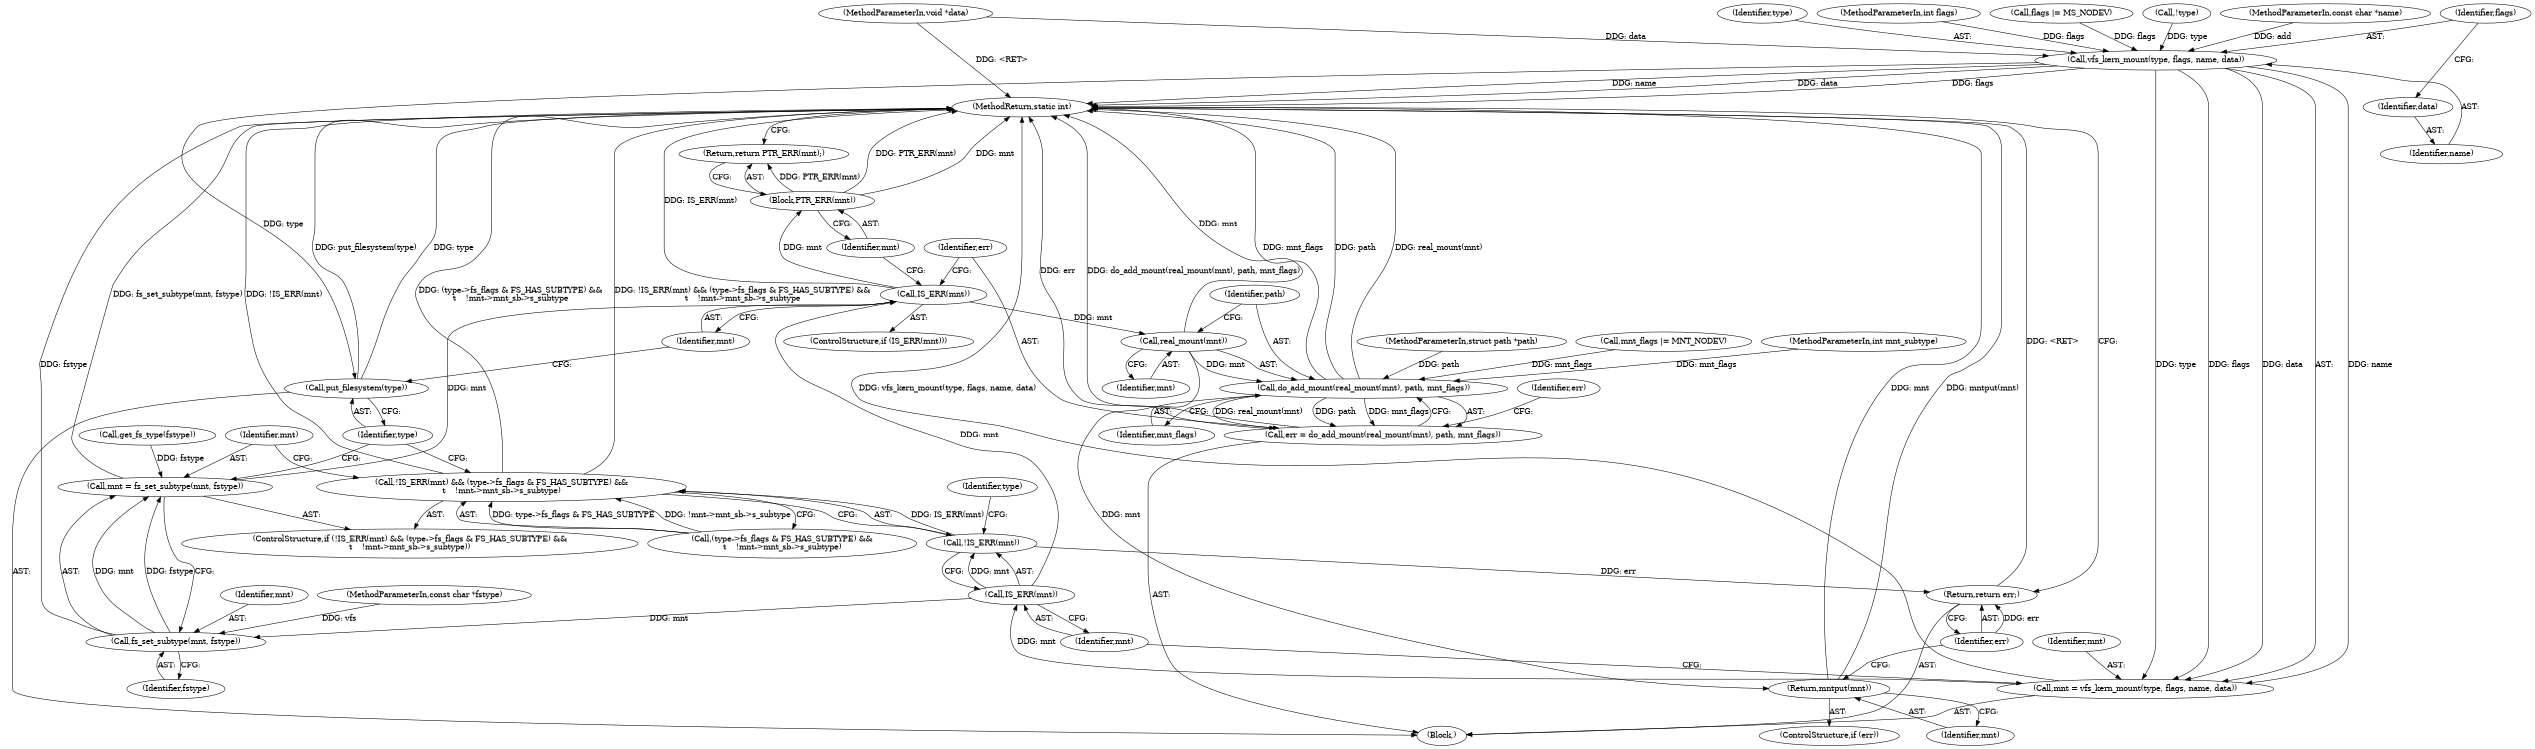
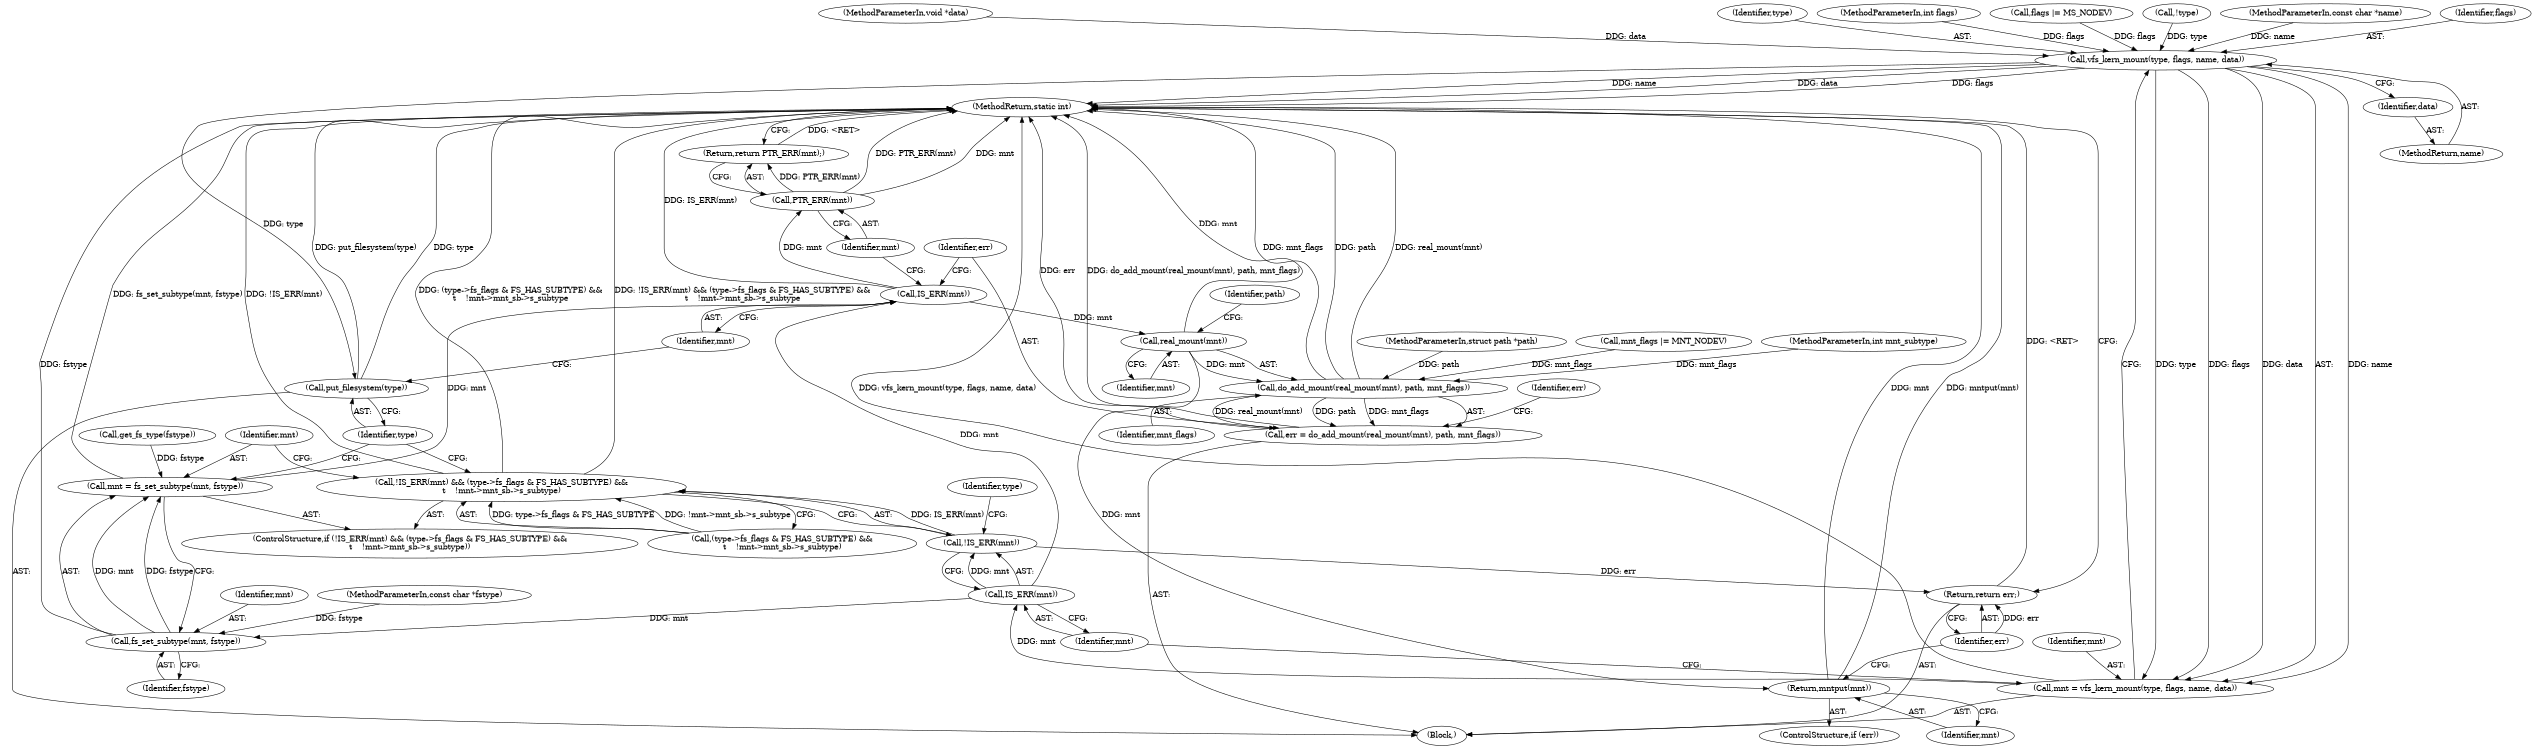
  digraph {
    n1 [label="(MethodParameterIn,const char *name)"]
    n2 [label="(Call,vfs_kern_mount(type, flags, name, data))"]
    n3 [label="(MethodReturn,static int)"]
    n4 [label="(Call,mnt = vfs_kern_mount(type, flags, name, data))"]
    n5 [label="(Call,put_filesystem(type))"]
    n6 [label="(Identifier,data)"]
    n7 [label="(Return,return PTR_ERR(mnt);)"]
    n8 [label="(Return,return err;)"]
    n9 [label="(Call,IS_ERR(mnt))"]
    n10 [label="(Block,)"]
    n11 [label="(Identifier,type)"]
-   n12 [label="(Identifier,name)"]
+   n12 [label="(MethodReturn,name)"]
    n13 [label="(Call,!IS_ERR(mnt))"]
    n14 [label="(Call,fs_set_subtype(mnt, fstype))"]
    n15 [label="(Call,IS_ERR(mnt))"]
    n16 [label="(Identifier,mnt)"]
    n17 [label="(Call,!IS_ERR(mnt) && (type->fs_flags & FS_HAS_SUBTYPE) &&\n\t    !mnt->mnt_sb->s_subtype)"]
    n18 [label="(Call,mnt = fs_set_subtype(mnt, fstype))"]
    n19 [label="(Identifier,fstype)"]
-   n20 [label="(Block,PTR_ERR(mnt))"]
+   n20 [label="(Call,PTR_ERR(mnt))"]
    n21 [label="(Call,real_mount(mnt))"]
-   n22 [label="(ControlStructure,if (IS_ERR(mnt)))"]
    n23 [label="(Identifier,mnt)"]
    n24 [label="(ControlStructure,if (!IS_ERR(mnt) && (type->fs_flags & FS_HAS_SUBTYPE) &&\n\t    !mnt->mnt_sb->s_subtype))"]
    n25 [label="(Call,(type->fs_flags & FS_HAS_SUBTYPE) &&\n\t    !mnt->mnt_sb->s_subtype)"]
    n26 [label="(Identifier,mnt)"]
    n27 [label="(Call,do_add_mount(real_mount(mnt), path, mnt_flags))"]
    n28 [label="(Return,mntput(mnt))"]
    n29 [label="(Identifier,mnt)"]
    n30 [label="(Call,err = do_add_mount(real_mount(mnt), path, mnt_flags))"]
    n31 [label="(Identifier,mnt_flags)"]
    n32 [label="(Identifier,mnt)"]
    n33 [label="(ControlStructure,if (err))"]
    n34 [label="(Identifier,err)"]
    n35 [label="(Call,mnt_flags |= MNT_NODEV)"]
    n36 [label="(Identifier,flags)"]
    n37 [label="(Identifier,mnt)"]
    n38 [label="(Identifier,err)"]
    n39 [label="(Identifier,type)"]
    n40 [label="(Identifier,err)"]
    n41 [label="(Identifier,path)"]
    n42 [label="(Identifier,type)"]
    n43 [label="(MethodParameterIn,int flags)"]
    n44 [label="(MethodParameterIn,void *data)"]
    n45 [label="(Call,flags |= MS_NODEV)"]
    n46 [label="(Identifier,mnt)"]
    n47 [label="(MethodParameterIn,int mnt_subtype)"]
    n48 [label="(Call,!type)"]
    n49 [label="(MethodParameterIn,const char *fstype)"]
    n50 [label="(Call,get_fs_type(fstype))"]
    n51 [label="(MethodParameterIn,struct path *path)"]
    n52 [label="(Identifier,mnt)"]
-   n1 -> n2 [label="DDG: add"]
+   n1 -> n2 [label="DDG: name"]
    n2 -> n3 [label="DDG: name"]
    n2 -> n3 [label="DDG: data"]
    n2 -> n3 [label="DDG: flags"]
    n2 -> n4 [label="AST: "]
    n2 -> n4 [label="DDG: type"]
    n2 -> n4 [label="DDG: flags"]
    n2 -> n4 [label="DDG: name"]
    n2 -> n4 [label="DDG: data"]
    n2 -> n5 [label="DDG: type"]
-   n36 -> n6 [label="CFG: "]
+   n2 -> n6 [label="CFG: "]
    n3 -> n7 [label="CFG: "]
    n3 -> n8 [label="CFG: "]
+   n4 -> n2 [label="CFG: "]
    n4 -> n3 [label="DDG: vfs_kern_mount(type, flags, name, data)"]
    n4 -> n9 [label="DDG: mnt"]
    n4 -> n10 [label="AST: "]
    n5 -> n3 [label="DDG: type"]
    n5 -> n3 [label="DDG: put_filesystem(type)"]
    n5 -> n10 [label="AST: "]
    n5 -> n11 [label="CFG: "]
    n6 -> n12 [label="AST: "]
-   n44 -> n3 [label="DDG: <RET>"]
+   n7 -> n3 [label="DDG: <RET>"]
    n7 -> n20 [label="CFG: "]
    n8 -> n3 [label="DDG: <RET>"]
    n8 -> n10 [label="AST: "]
    n8 -> n34 [label="CFG: "]
    n9 -> n13 [label="AST: "]
    n9 -> n13 [label="DDG: mnt"]
    n9 -> n14 [label="DDG: mnt"]
    n9 -> n15 [label="DDG: mnt"]
    n9 -> n16 [label="CFG: "]
    n11 -> n5 [label="AST: "]
    n11 -> n17 [label="CFG: "]
    n11 -> n18 [label="CFG: "]
    n12 -> n2 [label="AST: "]
    n13 -> n8 [label="DDG: err"]
    n13 -> n9 [label="CFG: "]
    n13 -> n17 [label="AST: "]
    n13 -> n17 [label="DDG: IS_ERR(mnt)"]
    n14 -> n3 [label="DDG: fstype"]
    n14 -> n18 [label="AST: "]
    n14 -> n18 [label="DDG: mnt"]
    n14 -> n18 [label="DDG: fstype"]
    n14 -> n19 [label="CFG: "]
    n15 -> n3 [label="DDG: IS_ERR(mnt)"]
    n15 -> n20 [label="DDG: mnt"]
    n15 -> n21 [label="DDG: mnt"]
-   n15 -> n22 [label="AST: "]
    n15 -> n23 [label="CFG: "]
    n16 -> n4 [label="CFG: "]
    n16 -> n9 [label="AST: "]
    n17 -> n3 [label="DDG: !IS_ERR(mnt) && (type->fs_flags & FS_HAS_SUBTYPE) &&\n\t    !mnt->mnt_sb->s_subtype"]
    n17 -> n3 [label="DDG: !IS_ERR(mnt)"]
    n17 -> n3 [label="DDG: (type->fs_flags & FS_HAS_SUBTYPE) &&\n\t    !mnt->mnt_sb->s_subtype"]
    n17 -> n13 [label="CFG: "]
    n17 -> n24 [label="AST: "]
    n17 -> n25 [label="CFG: "]
    n18 -> n3 [label="DDG: fs_set_subtype(mnt, fstype)"]
    n18 -> n14 [label="CFG: "]
    n18 -> n15 [label="DDG: mnt"]
    n18 -> n24 [label="AST: "]
    n19 -> n14 [label="AST: "]
    n20 -> n3 [label="DDG: PTR_ERR(mnt)"]
    n20 -> n3 [label="DDG: mnt"]
    n20 -> n7 [label="AST: "]
    n20 -> n7 [label="DDG: PTR_ERR(mnt)"]
    n20 -> n26 [label="CFG: "]
    n21 -> n3 [label="DDG: mnt"]
    n21 -> n27 [label="AST: "]
    n21 -> n27 [label="DDG: mnt"]
    n21 -> n28 [label="DDG: mnt"]
    n21 -> n29 [label="CFG: "]
    n23 -> n5 [label="CFG: "]
    n23 -> n15 [label="AST: "]
    n25 -> n17 [label="AST: "]
    n25 -> n17 [label="DDG: type->fs_flags & FS_HAS_SUBTYPE"]
    n25 -> n17 [label="DDG: !mnt->mnt_sb->s_subtype"]
    n26 -> n15 [label="CFG: "]
    n26 -> n20 [label="AST: "]
    n27 -> n3 [label="DDG: mnt_flags"]
    n27 -> n3 [label="DDG: path"]
    n27 -> n3 [label="DDG: real_mount(mnt)"]
    n27 -> n30 [label="AST: "]
    n27 -> n30 [label="DDG: real_mount(mnt)"]
    n27 -> n30 [label="DDG: path"]
    n27 -> n30 [label="DDG: mnt_flags"]
-   n27 -> n31 [label="CFG: "]
    n28 -> n3 [label="DDG: mntput(mnt)"]
    n28 -> n3 [label="DDG: mnt"]
    n28 -> n32 [label="CFG: "]
    n28 -> n33 [label="AST: "]
    n29 -> n21 [label="AST: "]
    n30 -> n3 [label="DDG: err"]
    n30 -> n3 [label="DDG: do_add_mount(real_mount(mnt), path, mnt_flags)"]
    n30 -> n10 [label="AST: "]
-   n30 -> n27 [label="CFG: "]
    n31 -> n27 [label="AST: "]
    n32 -> n28 [label="AST: "]
    n34 -> n8 [label="AST: "]
    n34 -> n8 [label="DDG: err"]
    n34 -> n28 [label="CFG: "]
    n35 -> n27 [label="DDG: mnt_flags"]
    n36 -> n2 [label="AST: "]
    n37 -> n17 [label="CFG: "]
    n37 -> n18 [label="AST: "]
    n38 -> n30 [label="CFG: "]
    n39 -> n2 [label="AST: "]
    n40 -> n15 [label="CFG: "]
    n40 -> n30 [label="AST: "]
    n41 -> n21 [label="CFG: "]
-   n41 -> n27 [label="AST: "]
    n42 -> n13 [label="CFG: "]
    n43 -> n2 [label="DDG: flags"]
    n44 -> n2 [label="DDG: data"]
    n45 -> n2 [label="DDG: flags"]
    n46 -> n14 [label="AST: "]
    n47 -> n27 [label="DDG: mnt_flags"]
    n48 -> n2 [label="DDG: type"]
-   n49 -> n14 [label="DDG: vfs"]
+   n49 -> n14 [label="DDG: fstype"]
    n50 -> n18 [label="DDG: fstype"]
    n51 -> n27 [label="DDG: path"]
    n52 -> n4 [label="AST: "]
  }
